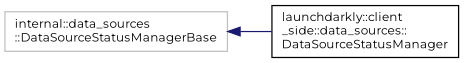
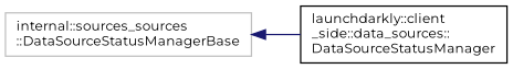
  digraph {
    rankdir=LR
    fontname=Montserrat
    node [fillcolor=white fontname=Montserrat fontsize=10 shape=record style=filled]
-   n1 [color=grey75 height=0.2 label="internal::data_sources\l::DataSourceStatusManagerBase" width=0.4]
+   n1 [color=grey75 height=0.2 label="internal::sources_sources\l::DataSourceStatusManagerBase" width=0.4]
    n2 [color=black height=0.2 label="launchdarkly::client\l_side::data_sources::\lDataSourceStatusManager" width=0.4]
    n1 -> n2 [color=midnightblue dir=back fontname=Montserrat fontsize=10 labelfontname=Helvetica labelfontsize=10 style=solid]
  }
